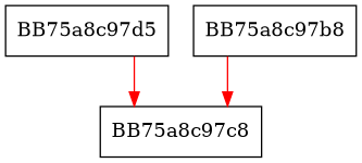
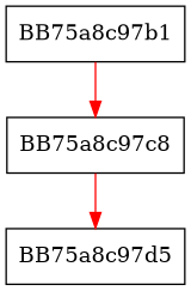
  digraph {
    splines=ortho
    node [shape=box]
    edge [color=red]
    BB75a8c97c8
    BB75a8c97d5
-   BB75a8c97b1 [label=BB75a8c97b8]
-   BB75a8c97d5 -> BB75a8c97c8
+   BB75a8c97b1
+   BB75a8c97c8 -> BB75a8c97d5
    BB75a8c97b1 -> BB75a8c97c8
  }
